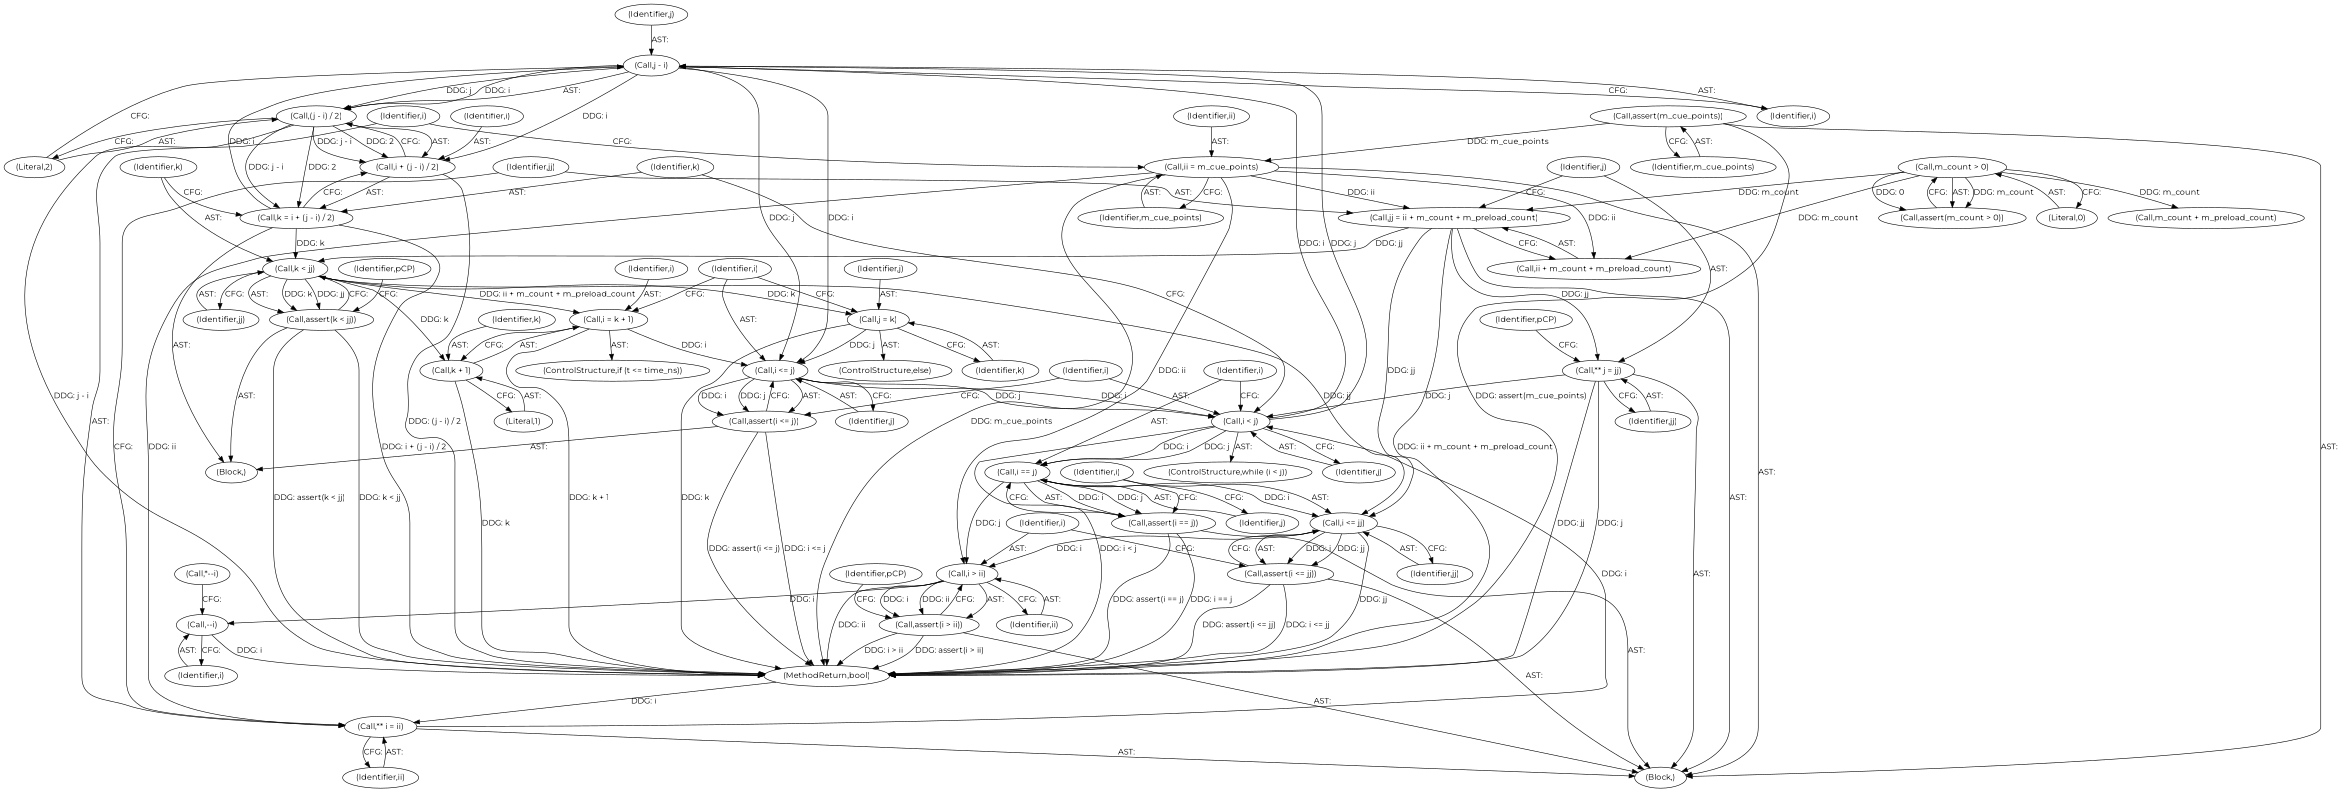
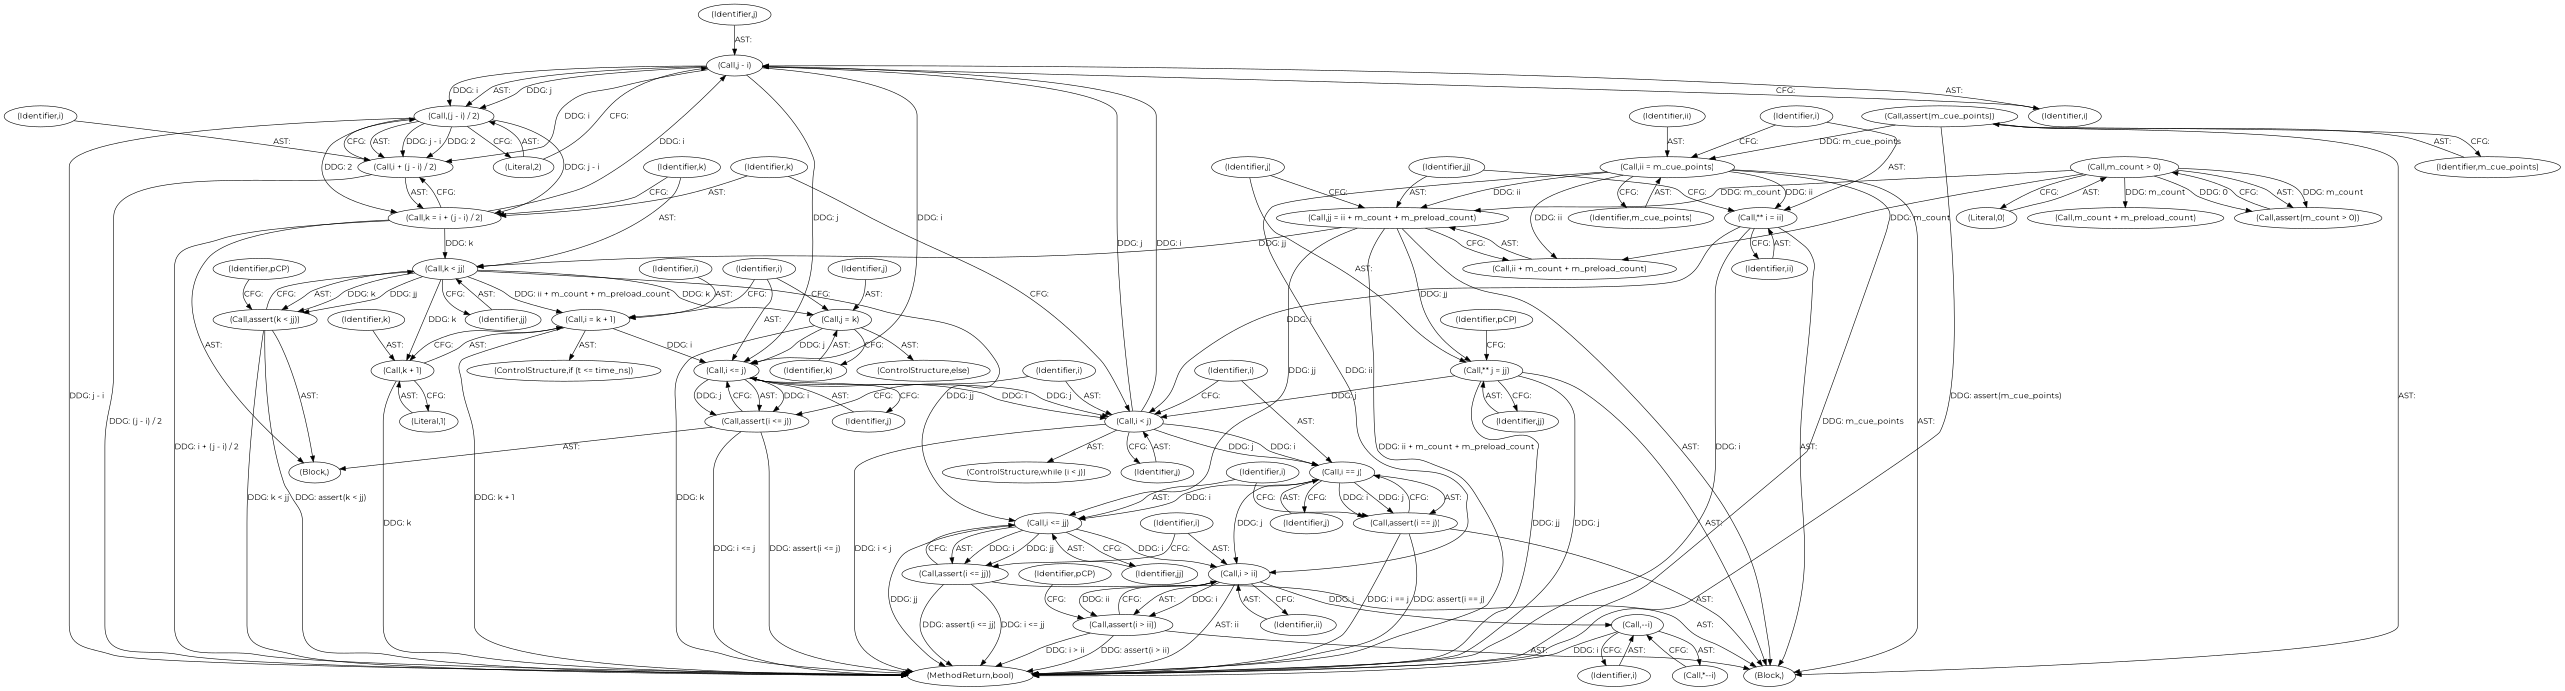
  digraph {
    fontname=Montserrat
    node [fontname=Montserrat]
    edge [fontname=Montserrat]
    n1 [label="(Call,j - i)"]
    n2 [label="(Call,i <= j)"]
    n3 [label="(Call,(j - i) / 2)"]
    n4 [label="(Call,i + (j - i) / 2)"]
    n5 [label="(Identifier,i)"]
    n6 [label="(Call,i < j)"]
    n7 [label="(Call,assert(i <= j))"]
    n8 [label="(Identifier,j)"]
    n9 [label="(Call,k = i + (j - i) / 2)"]
    n10 [label="(MethodReturn,bool)"]
    n11 [label="(Call,k < jj)"]
    n12 [label="(Block,)"]
    n13 [label="(Literal,2)"]
    n14 [label="(Call,i == j)"]
    n15 [label="(Identifier,j)"]
    n16 [label="(ControlStructure,while (i < j))"]
    n17 [label="(Call,i > ii)"]
    n18 [label="(Call,i <= jj)"]
    n19 [label="(Call,assert(i == j))"]
    n20 [label="(Identifier,j)"]
    n21 [label="(Call,** i = ii)"]
    n22 [label="(Identifier,ii)"]
    n23 [label="(Block,)"]
    n24 [label="(Call,ii = m_cue_points)"]
    n25 [label="(Call,jj = ii + m_count + m_preload_count)"]
    n26 [label="(Identifier,m_cue_points)"]
    n27 [label="(Call,ii + m_count + m_preload_count)"]
    n28 [label="(Call,** j = jj)"]
    n29 [label="(Call,assert(i > ii))"]
    n30 [label="(Call,--i)"]
    n31 [label="(Identifier,ii)"]
    n32 [label="(Call,assert(m_cue_points))"]
    n33 [label="(Identifier,m_cue_points)"]
    n34 [label="(Call,i = k + 1)"]
    n35 [label="(Call,k + 1)"]
    n36 [label="(ControlStructure,if (t <= time_ns))"]
    n37 [label="(Literal,1)"]
    n38 [label="(Call,j = k)"]
    n39 [label="(Call,assert(k < jj))"]
    n40 [label="(Identifier,jj)"]
    n41 [label="(Identifier,k)"]
    n42 [label="(ControlStructure,else)"]
    n43 [label="(Call,assert(i <= jj))"]
    n44 [label="(Identifier,jj)"]
    n45 [label="(Identifier,jj)"]
    n46 [label="(Call,m_count > 0)"]
    n47 [label="(Literal,0)"]
    n48 [label="(Call,m_count + m_preload_count)"]
    n49 [label="(Call,assert(m_count > 0))"]
    n50 [label="(Call,*--i)"]
    n51 [label="(Identifier,i)"]
    n52 [label="(Identifier,pCP)"]
    n53 [label="(Identifier,pCP)"]
    n54 [label="(Identifier,pCP)"]
    n55 [label="(Identifier,jj)"]
    n56 [label="(Identifier,i)"]
    n57 [label="(Identifier,j)"]
    n58 [label="(Identifier,i)"]
    n59 [label="(Identifier,i)"]
    n60 [label="(Identifier,i)"]
    n61 [label="(Identifier,j)"]
    n62 [label="(Identifier,k)"]
    n63 [label="(Identifier,i)"]
    n64 [label="(Identifier,i)"]
    n65 [label="(Identifier,k)"]
    n66 [label="(Identifier,k)"]
    n67 [label="(Identifier,j)"]
    n68 [label="(Identifier,i)"]
    n69 [label="(Identifier,i)"]
    n70 [label="(Identifier,ii)"]
    n1 -> n2 [label="DDG: i"]
    n1 -> n2 [label="DDG: j"]
    n1 -> n3 [label="AST: "]
    n1 -> n3 [label="DDG: j"]
    n1 -> n3 [label="DDG: i"]
    n1 -> n4 [label="DDG: i"]
    n1 -> n5 [label="CFG: "]
    n2 -> n6 [label="DDG: i"]
    n2 -> n6 [label="DDG: j"]
    n2 -> n7 [label="AST: "]
    n2 -> n7 [label="DDG: i"]
    n2 -> n7 [label="DDG: j"]
    n2 -> n8 [label="CFG: "]
    n3 -> n4 [label="AST: "]
    n3 -> n4 [label="DDG: j - i"]
    n3 -> n4 [label="DDG: 2"]
    n3 -> n9 [label="DDG: j - i"]
    n3 -> n9 [label="DDG: 2"]
    n3 -> n10 [label="DDG: j - i"]
    n3 -> n13 [label="CFG: "]
    n4 -> n3 [label="CFG: "]
    n4 -> n9 [label="AST: "]
    n4 -> n10 [label="DDG: (j - i) / 2"]
    n5 -> n1 [label="AST: "]
    n6 -> n1 [label="DDG: j"]
    n6 -> n1 [label="DDG: i"]
    n6 -> n10 [label="DDG: i < j"]
    n6 -> n14 [label="DDG: i"]
    n6 -> n14 [label="DDG: j"]
    n6 -> n15 [label="CFG: "]
    n6 -> n16 [label="AST: "]
    n7 -> n2 [label="CFG: "]
    n7 -> n10 [label="DDG: i <= j"]
    n7 -> n10 [label="DDG: assert(i <= j)"]
    n7 -> n12 [label="AST: "]
    n8 -> n2 [label="AST: "]
    n9 -> n1 [label="DDG: i"]
    n9 -> n4 [label="CFG: "]
    n9 -> n10 [label="DDG: i + (j - i) / 2"]
    n9 -> n11 [label="DDG: k"]
    n9 -> n12 [label="AST: "]
    n11 -> n18 [label="DDG: jj"]
    n11 -> n34 [label="DDG: ii + m_count + m_preload_count"]
    n11 -> n35 [label="DDG: k"]
    n11 -> n38 [label="DDG: k"]
    n11 -> n39 [label="AST: "]
    n11 -> n39 [label="DDG: k"]
    n11 -> n39 [label="DDG: jj"]
    n11 -> n40 [label="CFG: "]
    n13 -> n1 [label="CFG: "]
    n13 -> n3 [label="AST: "]
    n14 -> n17 [label="DDG: j"]
    n14 -> n18 [label="DDG: i"]
    n14 -> n19 [label="AST: "]
    n14 -> n19 [label="DDG: i"]
    n14 -> n19 [label="DDG: j"]
    n14 -> n20 [label="CFG: "]
    n15 -> n6 [label="AST: "]
-   n17 -> n10 [label="DDG: ii"]
+   n17 -> n10 [label="AST: ii"]
    n17 -> n29 [label="AST: "]
    n17 -> n29 [label="DDG: i"]
    n17 -> n29 [label="DDG: ii"]
    n17 -> n30 [label="DDG: i"]
    n17 -> n31 [label="CFG: "]
    n18 -> n10 [label="DDG: jj"]
    n18 -> n17 [label="DDG: i"]
    n18 -> n43 [label="AST: "]
    n18 -> n43 [label="DDG: i"]
    n18 -> n43 [label="DDG: jj"]
    n18 -> n44 [label="CFG: "]
    n19 -> n10 [label="DDG: i == j"]
    n19 -> n10 [label="DDG: assert(i == j)"]
    n19 -> n14 [label="CFG: "]
    n19 -> n23 [label="AST: "]
    n20 -> n14 [label="AST: "]
    n21 -> n6 [label="DDG: i"]
-   n10 -> n21 [label="DDG: i"]
+   n21 -> n10 [label="DDG: i"]
    n21 -> n22 [label="CFG: "]
    n21 -> n23 [label="AST: "]
    n22 -> n21 [label="AST: "]
    n24 -> n10 [label="DDG: m_cue_points"]
    n24 -> n17 [label="DDG: ii"]
    n24 -> n21 [label="DDG: ii"]
    n24 -> n23 [label="AST: "]
    n24 -> n25 [label="DDG: ii"]
    n24 -> n26 [label="CFG: "]
    n24 -> n27 [label="DDG: ii"]
    n25 -> n10 [label="DDG: ii + m_count + m_preload_count"]
    n25 -> n11 [label="DDG: jj"]
    n25 -> n18 [label="DDG: jj"]
    n25 -> n23 [label="AST: "]
    n25 -> n27 [label="CFG: "]
    n25 -> n28 [label="DDG: jj"]
    n26 -> n24 [label="AST: "]
    n27 -> n25 [label="AST: "]
    n28 -> n6 [label="DDG: j"]
    n28 -> n10 [label="DDG: jj"]
    n28 -> n10 [label="DDG: j"]
    n28 -> n23 [label="AST: "]
    n28 -> n45 [label="CFG: "]
    n29 -> n10 [label="DDG: assert(i > ii)"]
    n29 -> n10 [label="DDG: i > ii"]
    n29 -> n17 [label="CFG: "]
    n29 -> n23 [label="AST: "]
    n30 -> n10 [label="DDG: i"]
+   n30 -> n50 [label="AST: "]
    n30 -> n51 [label="CFG: "]
    n31 -> n17 [label="AST: "]
    n32 -> n10 [label="DDG: assert(m_cue_points)"]
    n32 -> n23 [label="AST: "]
    n32 -> n24 [label="DDG: m_cue_points"]
    n32 -> n33 [label="CFG: "]
    n33 -> n32 [label="AST: "]
    n34 -> n2 [label="DDG: i"]
    n34 -> n10 [label="DDG: k + 1"]
    n34 -> n35 [label="CFG: "]
    n34 -> n36 [label="AST: "]
    n35 -> n10 [label="DDG: k"]
    n35 -> n34 [label="AST: "]
    n35 -> n37 [label="CFG: "]
    n37 -> n35 [label="AST: "]
    n38 -> n2 [label="DDG: j"]
    n38 -> n10 [label="DDG: k"]
    n38 -> n41 [label="CFG: "]
    n38 -> n42 [label="AST: "]
    n39 -> n10 [label="DDG: k < jj"]
    n39 -> n10 [label="DDG: assert(k < jj)"]
    n39 -> n11 [label="CFG: "]
    n39 -> n12 [label="AST: "]
    n40 -> n11 [label="AST: "]
    n41 -> n38 [label="AST: "]
    n43 -> n10 [label="DDG: i <= jj"]
    n43 -> n10 [label="DDG: assert(i <= jj)"]
    n43 -> n18 [label="CFG: "]
    n43 -> n23 [label="AST: "]
    n44 -> n18 [label="AST: "]
    n45 -> n28 [label="AST: "]
    n46 -> n25 [label="DDG: m_count"]
    n46 -> n27 [label="DDG: m_count"]
    n46 -> n47 [label="CFG: "]
    n46 -> n48 [label="DDG: m_count"]
    n46 -> n49 [label="AST: "]
    n46 -> n49 [label="DDG: m_count"]
    n46 -> n49 [label="DDG: 0"]
    n47 -> n46 [label="AST: "]
    n49 -> n46 [label="CFG: "]
    n50 -> n30 [label="CFG: "]
    n51 -> n30 [label="AST: "]
    n52 -> n28 [label="CFG: "]
    n53 -> n39 [label="CFG: "]
    n54 -> n29 [label="CFG: "]
    n55 -> n21 [label="CFG: "]
    n55 -> n25 [label="AST: "]
    n56 -> n17 [label="AST: "]
    n56 -> n43 [label="CFG: "]
    n57 -> n38 [label="AST: "]
    n58 -> n6 [label="CFG: "]
    n58 -> n14 [label="AST: "]
    n59 -> n4 [label="AST: "]
    n60 -> n6 [label="AST: "]
    n60 -> n7 [label="CFG: "]
    n61 -> n25 [label="CFG: "]
    n61 -> n28 [label="AST: "]
    n62 -> n6 [label="CFG: "]
    n62 -> n9 [label="AST: "]
    n63 -> n18 [label="AST: "]
    n63 -> n19 [label="CFG: "]
    n64 -> n21 [label="AST: "]
    n64 -> n24 [label="CFG: "]
    n65 -> n35 [label="AST: "]
    n66 -> n9 [label="CFG: "]
    n66 -> n11 [label="AST: "]
    n67 -> n1 [label="AST: "]
    n68 -> n2 [label="AST: "]
    n68 -> n34 [label="CFG: "]
    n68 -> n38 [label="CFG: "]
    n69 -> n34 [label="AST: "]
    n70 -> n24 [label="AST: "]
  }
